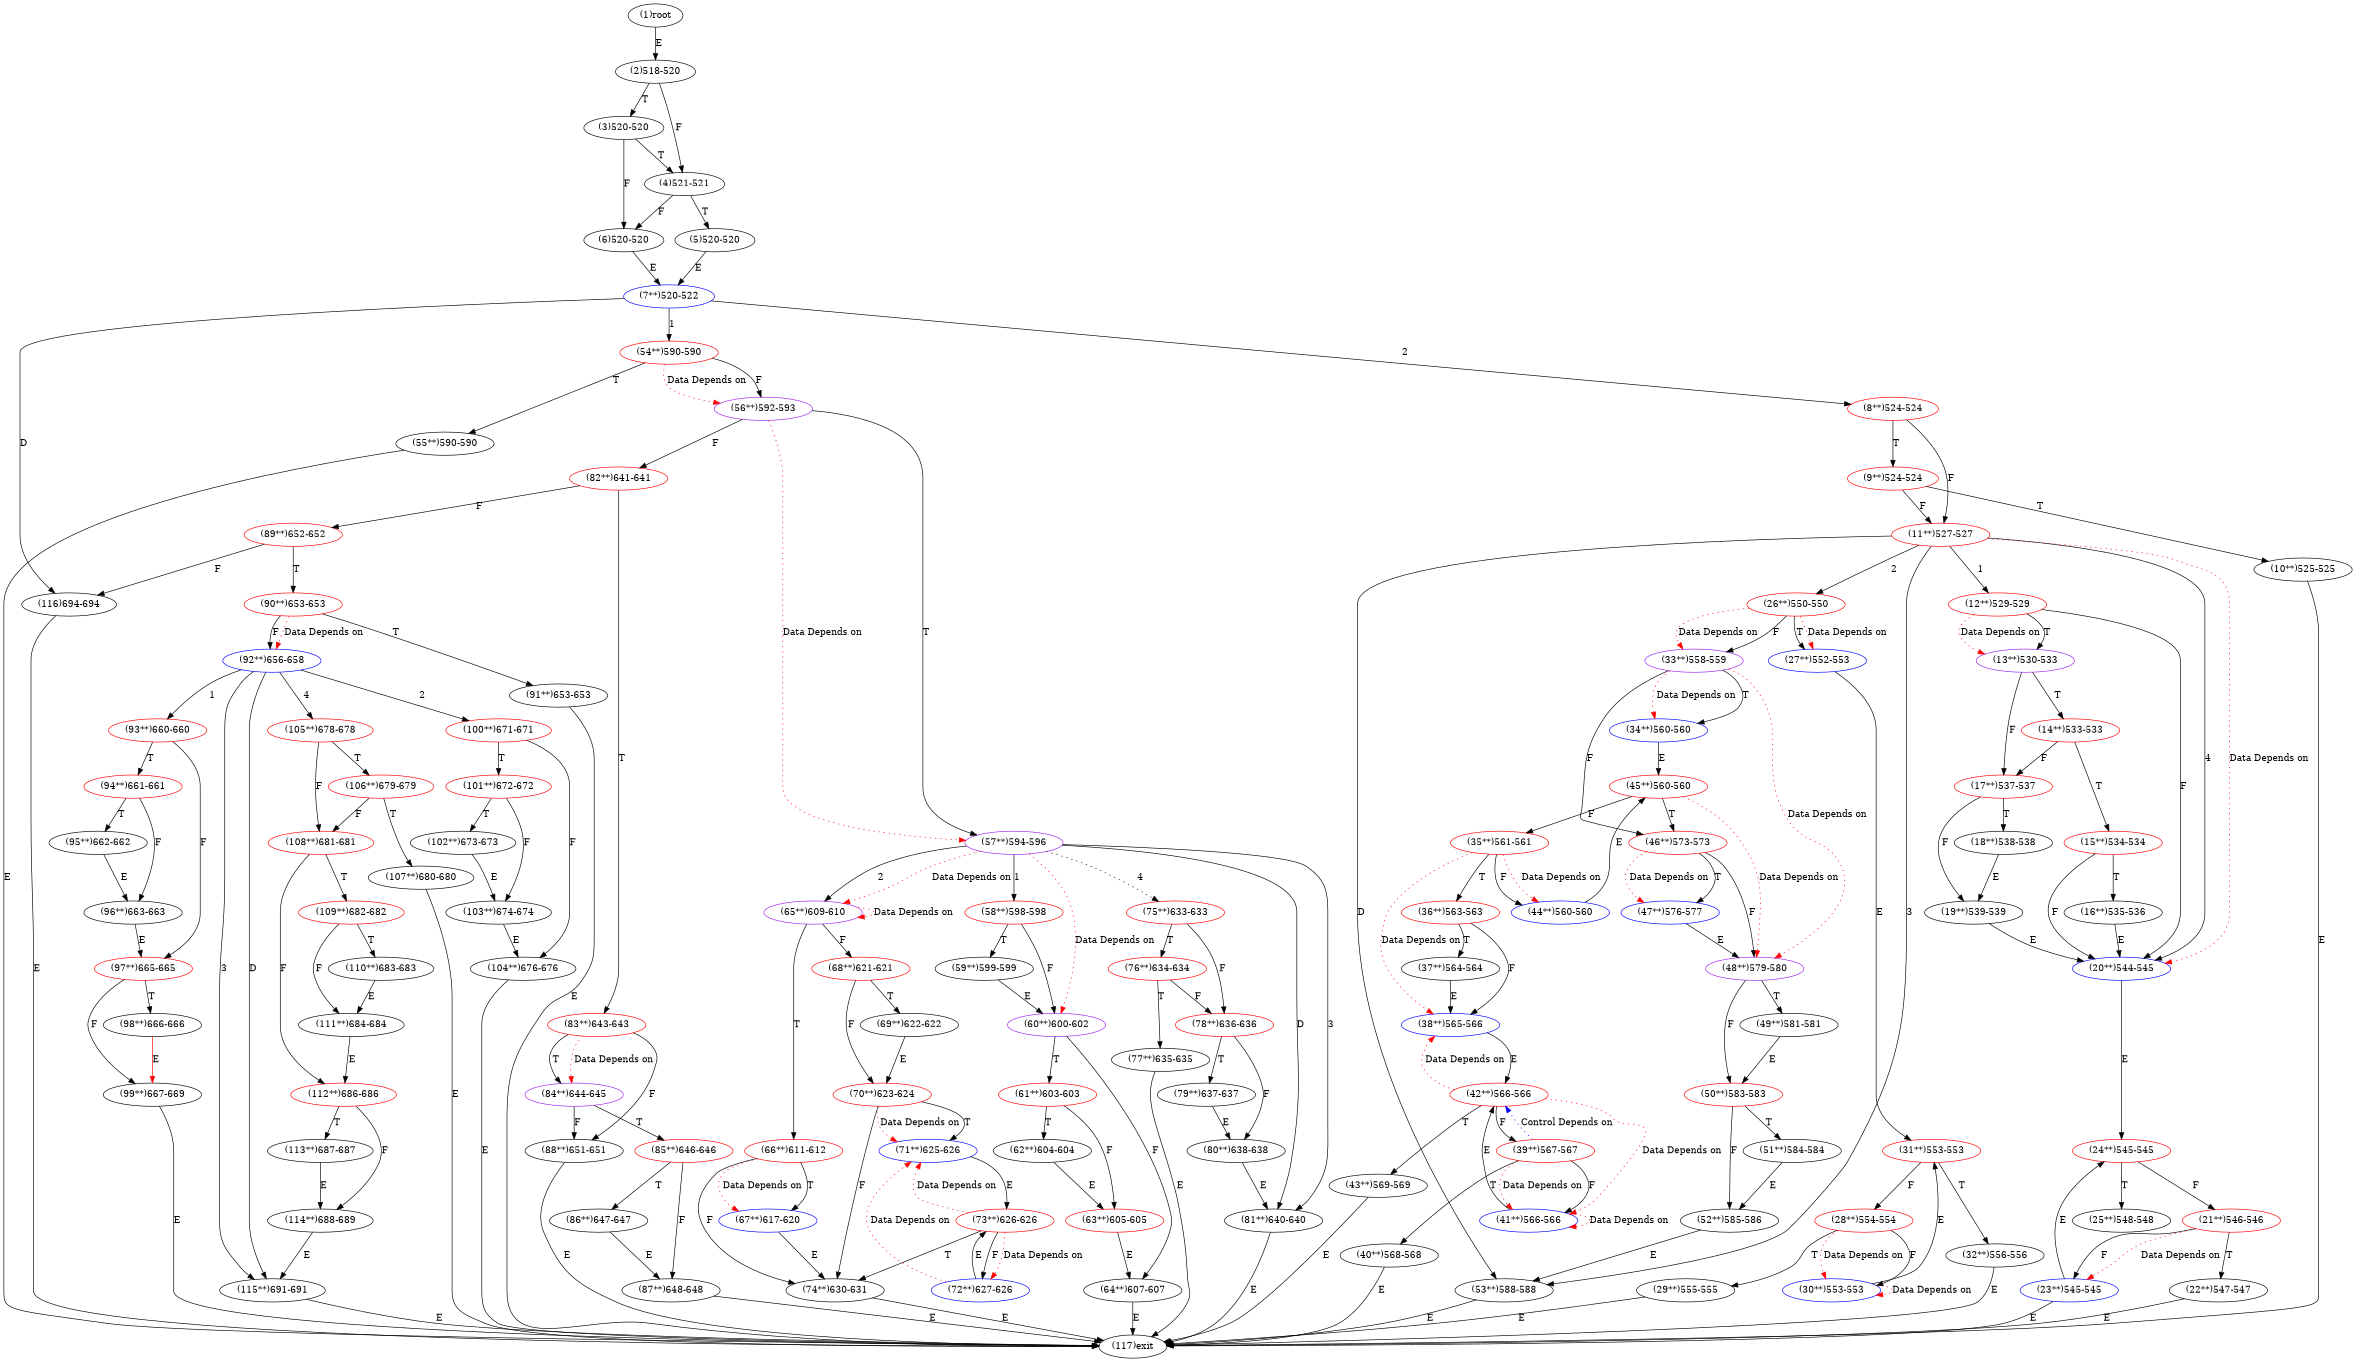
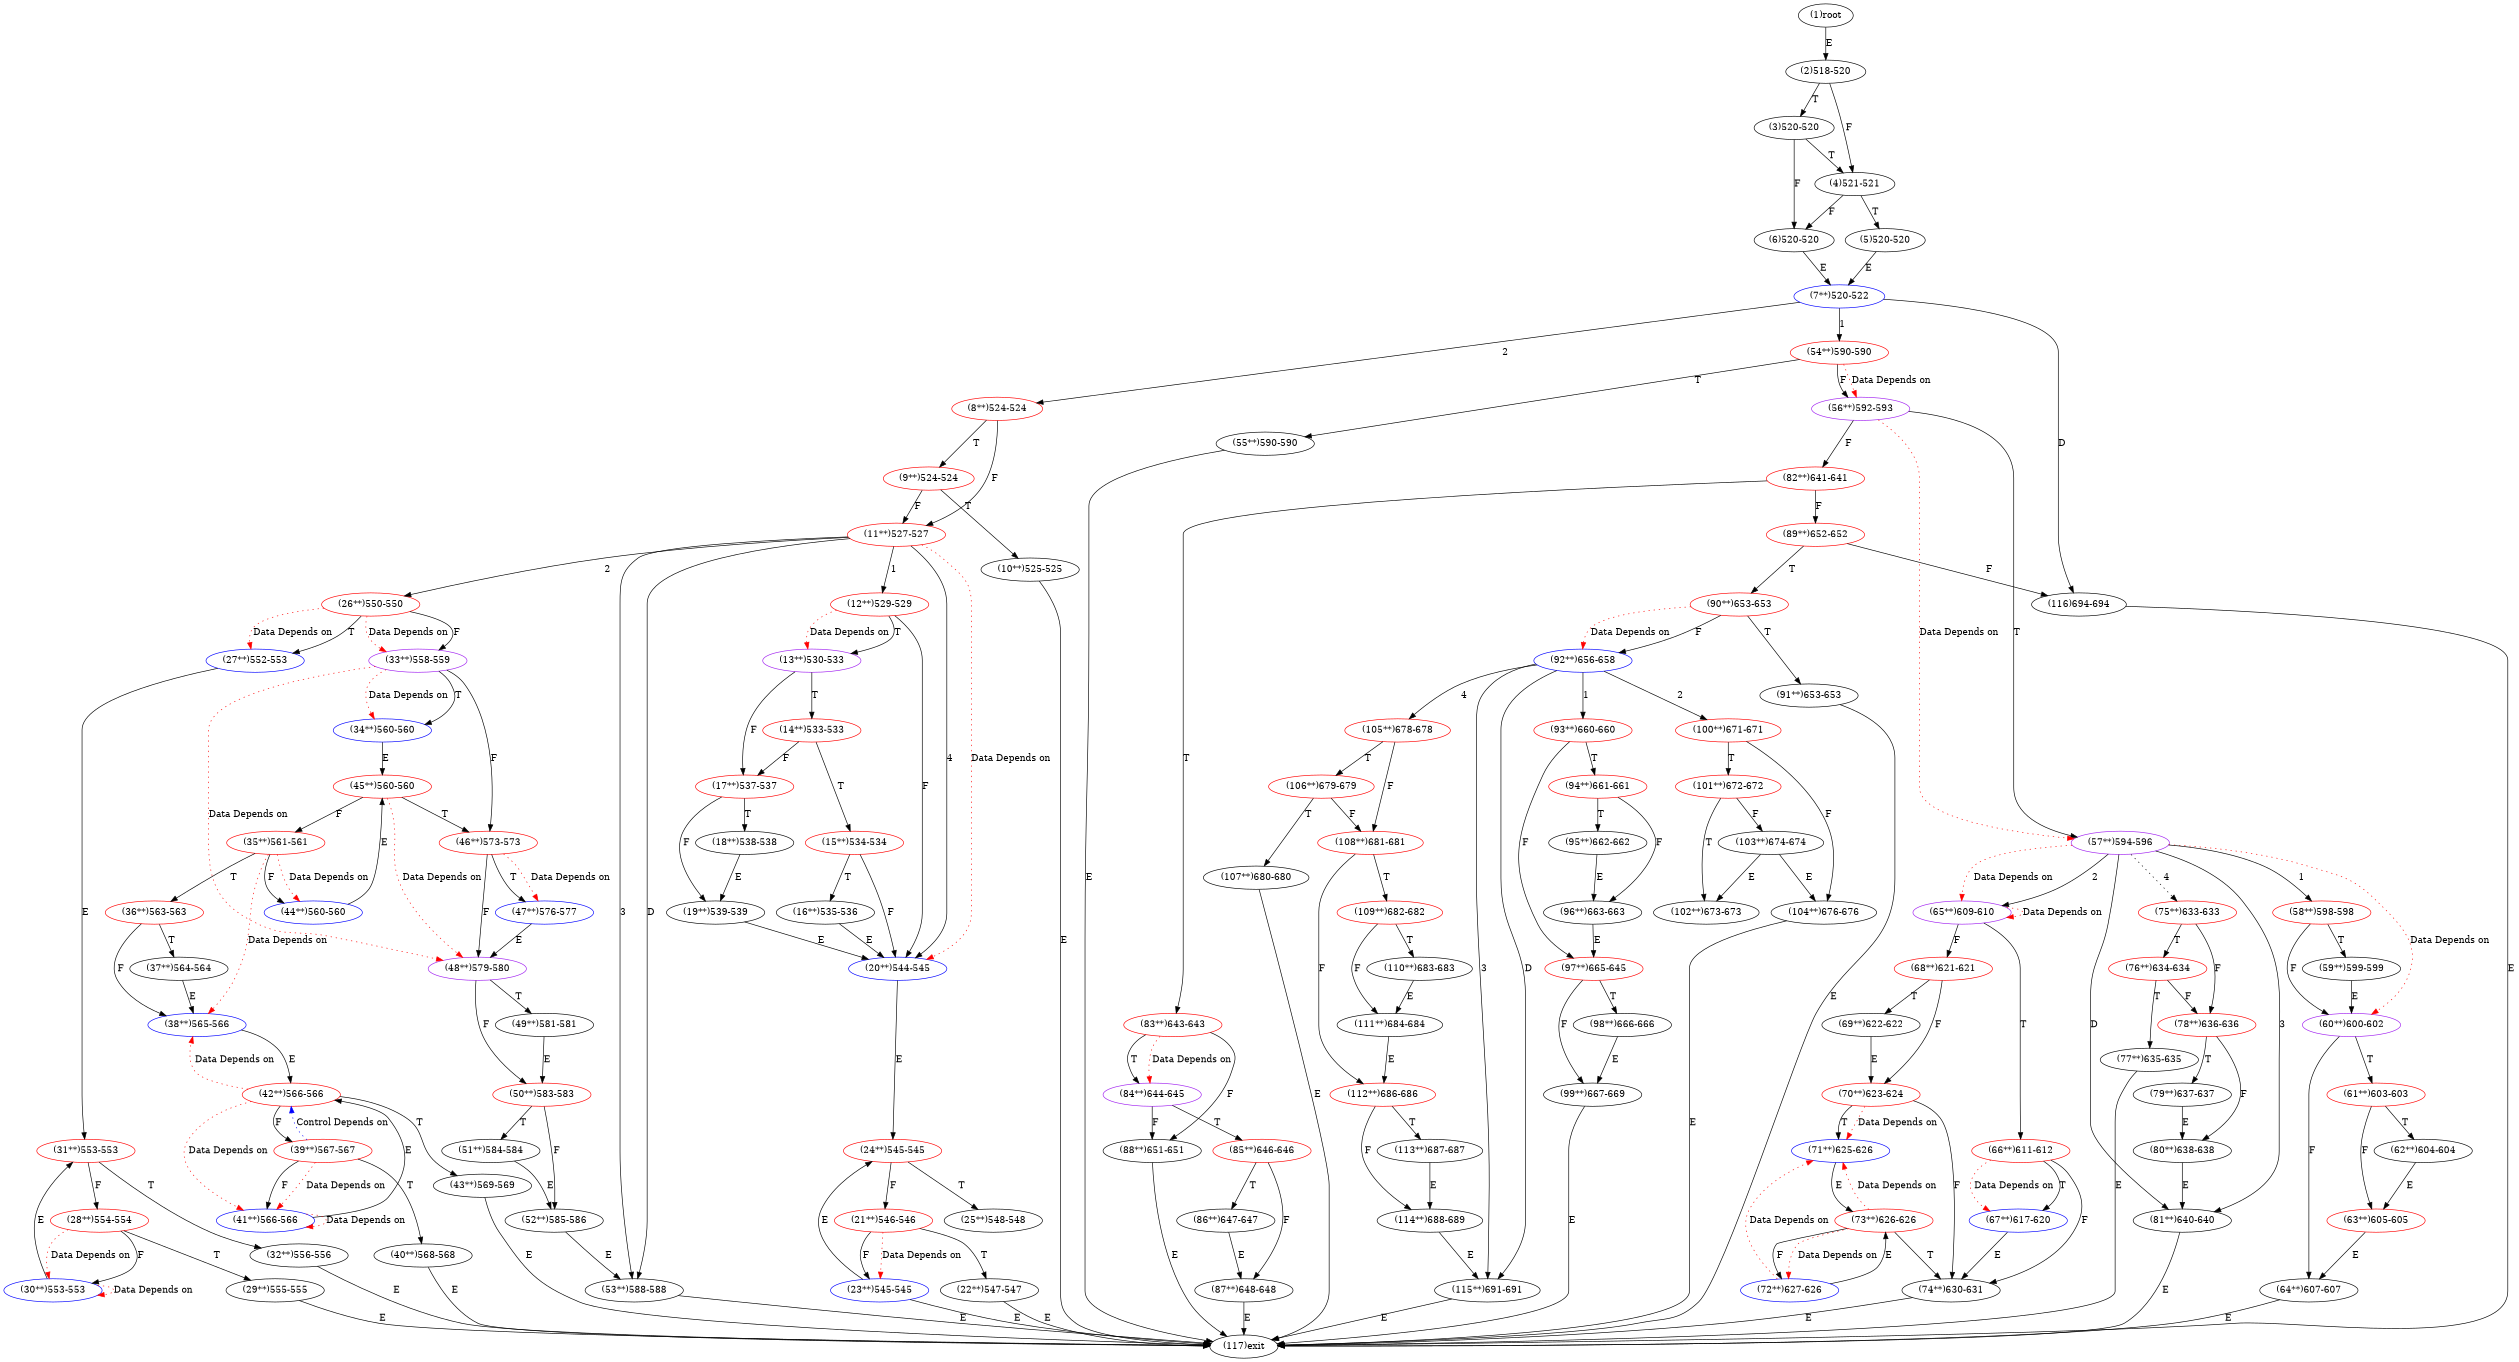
  digraph {
    n1 [label="(1)root"]
    n2 [label="(2)518-520"]
    n3 [label="(3)520-520"]
    n4 [label="(4)521-521"]
    n5 [label="(6)520-520"]
    n6 [label="(5)520-520"]
    n7 [color=blue label="(7**)520-522"]
    n8 [color=red label="(8**)524-524"]
    n9 [color=red label="(54**)590-590"]
    n10 [label="(116)694-694"]
    n11 [color=red label="(9**)524-524"]
    n12 [color=red label="(11**)527-527"]
    n13 [label="(55**)590-590"]
    n14 [color=purple label="(56**)592-593"]
    n15 [label="(117)exit"]
    n16 [label="(10**)525-525"]
    n17 [color=red label="(12**)529-529"]
    n18 [color=blue label="(20**)544-545"]
    n19 [color=red label="(26**)550-550"]
    n20 [label="(53**)588-588"]
    n21 [color=purple label="(13**)530-533"]
    n22 [color=red label="(24**)545-545"]
    n23 [color=blue label="(27**)552-553"]
    n24 [color=purple label="(33**)558-559"]
    n25 [color=red label="(14**)533-533"]
    n26 [color=red label="(17**)537-537"]
    n27 [color=red label="(15**)534-534"]
    n28 [label="(19**)539-539"]
    n29 [label="(18**)538-538"]
    n30 [label="(16**)535-536"]
    n31 [color=red label="(21**)546-546"]
    n32 [color=blue label="(23**)545-545"]
    n33 [label="(22**)547-547"]
    n34 [label="(25**)548-548"]
    n35 [color=red label="(31**)553-553"]
    n36 [color=red label="(28**)554-554"]
    n37 [label="(32**)556-556"]
    n38 [color=blue label="(34**)560-560"]
    n39 [color=red label="(46**)573-573"]
    n40 [color=purple label="(48**)579-580"]
    n41 [label="(29**)555-555"]
    n42 [color=blue label="(30**)553-553"]
    n43 [color=red label="(45**)560-560"]
    n44 [color=red label="(35**)561-561"]
    n45 [color=blue label="(38**)565-566"]
    n46 [color=red label="(36**)563-563"]
    n47 [color=blue label="(44**)560-560"]
    n48 [color=red label="(42**)566-566"]
    n49 [label="(37**)564-564"]
    n50 [color=blue label="(47**)576-577"]
    n51 [color=red label="(50**)583-583"]
    n52 [label="(49**)581-581"]
    n53 [color=red label="(39**)567-567"]
    n54 [color=blue label="(41**)566-566"]
    n55 [label="(43**)569-569"]
    n56 [label="(40**)568-568"]
    n57 [label="(51**)584-584"]
    n58 [label="(52**)585-586"]
    n59 [color=purple label="(57**)594-596"]
    n60 [color=red label="(82**)641-641"]
    n61 [label="(59**)599-599"]
    n62 [color=purple label="(60**)600-602"]
    n63 [label="(64**)607-607"]
    n64 [color=red label="(61**)603-603"]
    n65 [color=red label="(58**)598-598"]
    n66 [color=purple label="(65**)609-610"]
    n67 [color=red label="(75**)633-633"]
    n68 [label="(81**)640-640"]
    n69 [color=red label="(68**)621-621"]
    n70 [color=red label="(66**)611-612"]
    n71 [color=red label="(76**)634-634"]
    n72 [color=red label="(78**)636-636"]
    n73 [color=red label="(83**)643-643"]
    n74 [color=red label="(89**)652-652"]
    n75 [color=red label="(63**)605-605"]
    n76 [label="(62**)604-604"]
    n77 [label="(69**)622-622"]
    n78 [color=red label="(70**)623-624"]
    n79 [color=blue label="(71**)625-626"]
    n80 [label="(74**)630-631"]
    n81 [color=red label="(73**)626-626"]
    n82 [color=blue label="(72**)627-626"]
    n83 [color=blue label="(67**)617-620"]
    n84 [label="(77**)635-635"]
    n85 [label="(79**)637-637"]
    n86 [label="(80**)638-638"]
    n87 [color=red label="(85**)646-646"]
    n88 [label="(87**)648-648"]
    n89 [label="(86**)647-647"]
    n90 [color=purple label="(84**)644-645"]
    n91 [label="(88**)651-651"]
    n92 [color=red label="(90**)653-653"]
    n93 [color=red label="(93**)660-660"]
    n94 [color=red label="(94**)661-661"]
-   n95 [color=red label="(97**)665-665"]
+   n95 [color=red label="(97**)665-645"]
    n96 [label="(95**)662-662"]
    n97 [label="(96**)663-663"]
    n98 [label="(98**)666-666"]
    n99 [label="(99**)667-669"]
    n100 [color=blue label="(92**)656-658"]
    n101 [color=red label="(100**)671-671"]
    n102 [color=red label="(105**)678-678"]
    n103 [label="(115**)691-691"]
    n104 [label="(104**)676-676"]
    n105 [color=red label="(101**)672-672"]
    n106 [color=red label="(108**)681-681"]
    n107 [color=red label="(106**)679-679"]
    n108 [label="(91**)653-653"]
    n109 [label="(102**)673-673"]
    n110 [label="(103**)674-674"]
    n111 [label="(110**)683-683"]
    n112 [label="(111**)684-684"]
    n113 [color=red label="(112**)686-686"]
    n114 [label="(114**)688-689"]
    n115 [label="(113**)687-687"]
    n116 [color=red label="(109**)682-682"]
    n117 [label="(107**)680-680"]
    n1 -> n2 [label=E]
    n2 -> n3 [label=T]
    n2 -> n4 [label=F]
    n3 -> n4 [label=T]
    n3 -> n5 [label=F]
    n4 -> n5 [label=F]
    n4 -> n6 [label=T]
    n5 -> n7 [label=E]
    n6 -> n7 [label=E]
    n7 -> n8 [label=2]
    n7 -> n9 [label=1]
    n7 -> n10 [label=D]
    n8 -> n11 [label=T]
    n8 -> n12 [label=F]
    n9 -> n13 [label=T]
    n9 -> n14 [label=F]
    n9 -> n14 [color=red label="Data Depends on" style=dotted]
    n10 -> n15 [label=E]
    n11 -> n12 [label=F]
    n11 -> n16 [label=T]
    n12 -> n17 [label=1]
    n12 -> n18 [label=4]
    n12 -> n18 [color=red label="Data Depends on" style=dotted]
    n12 -> n19 [label=2]
    n12 -> n20 [label=3]
    n12 -> n20 [label=D]
    n13 -> n15 [label=E]
    n14 -> n59 [label=T]
    n14 -> n59 [color=red label="Data Depends on" style=dotted]
    n14 -> n60 [label=F]
    n16 -> n15 [label=E]
    n17 -> n18 [label=F]
    n17 -> n21 [label=T]
    n17 -> n21 [color=red label="Data Depends on" style=dotted]
    n18 -> n22 [label=E]
    n19 -> n23 [label=T]
    n19 -> n23 [color=red label="Data Depends on" style=dotted]
    n19 -> n24 [label=F]
    n19 -> n24 [color=red label="Data Depends on" style=dotted]
    n20 -> n15 [label=E]
    n21 -> n25 [label=T]
    n21 -> n26 [label=F]
    n22 -> n31 [label=F]
    n22 -> n34 [label=T]
    n23 -> n35 [label=E]
    n24 -> n38 [label=T]
    n24 -> n38 [color=red label="Data Depends on" style=dotted]
    n24 -> n39 [label=F]
    n24 -> n40 [color=red label="Data Depends on" style=dotted]
    n25 -> n26 [label=F]
    n25 -> n27 [label=T]
    n26 -> n28 [label=F]
    n26 -> n29 [label=T]
    n27 -> n18 [label=F]
    n27 -> n30 [label=T]
    n28 -> n18 [label=E]
    n29 -> n28 [label=E]
    n30 -> n18 [label=E]
    n31 -> n32 [label=F]
    n31 -> n32 [color=red label="Data Depends on" style=dotted]
    n31 -> n33 [label=T]
    n32 -> n15 [label=E]
    n32 -> n22 [label=E]
    n33 -> n15 [label=E]
    n35 -> n36 [label=F]
    n35 -> n37 [label=T]
    n36 -> n41 [label=T]
    n36 -> n42 [label=F]
    n36 -> n42 [color=red label="Data Depends on" style=dotted]
    n37 -> n15 [label=E]
    n38 -> n43 [label=E]
    n39 -> n40 [label=F]
    n39 -> n50 [label=T]
    n39 -> n50 [color=red label="Data Depends on" style=dotted]
    n40 -> n51 [label=F]
    n40 -> n52 [label=T]
    n41 -> n15 [label=E]
    n42 -> n35 [label=E]
    n42 -> n42 [color=red label="Data Depends on" style=dotted]
    n43 -> n39 [label=T]
    n43 -> n40 [color=red label="Data Depends on" style=dotted]
    n43 -> n44 [label=F]
    n44 -> n45 [color=red label="Data Depends on" style=dotted]
    n44 -> n46 [label=T]
    n44 -> n47 [label=F]
    n44 -> n47 [color=red label="Data Depends on" style=dotted]
    n45 -> n48 [label=E]
    n46 -> n45 [label=F]
    n46 -> n49 [label=T]
    n47 -> n43 [label=E]
    n48 -> n45 [color=red label="Data Depends on" style=dotted]
    n48 -> n53 [label=F]
    n48 -> n54 [color=red label="Data Depends on" style=dotted]
    n48 -> n55 [label=T]
    n49 -> n45 [label=E]
    n50 -> n40 [label=E]
    n51 -> n57 [label=T]
    n51 -> n58 [label=F]
    n52 -> n51 [label=E]
    n53 -> n48 [color=blue label="Control Depends on" style=dotted]
    n53 -> n54 [label=F]
    n53 -> n54 [color=red label="Data Depends on" style=dotted]
    n53 -> n56 [label=T]
    n54 -> n48 [label=E]
    n54 -> n54 [color=red label="Data Depends on" style=dotted]
    n55 -> n15 [label=E]
    n56 -> n15 [label=E]
    n57 -> n58 [label=E]
    n58 -> n20 [label=E]
    n59 -> n62 [color=red label="Data Depends on" style=dotted]
    n59 -> n65 [label=1]
    n59 -> n66 [label=2]
    n59 -> n66 [color=red label="Data Depends on" style=dotted]
    n59 -> n67 [label=4 style=dotted]
    n59 -> n68 [label=3]
    n59 -> n68 [label=D]
    n60 -> n73 [label=T]
    n60 -> n74 [label=F]
    n61 -> n62 [label=E]
    n62 -> n63 [label=F]
    n62 -> n64 [label=T]
    n63 -> n15 [label=E]
    n64 -> n75 [label=F]
    n64 -> n76 [label=T]
    n65 -> n61 [label=T]
    n65 -> n62 [label=F]
    n66 -> n66 [color=red label="Data Depends on" style=dotted]
    n66 -> n69 [label=F]
    n66 -> n70 [label=T]
    n67 -> n71 [label=T]
    n67 -> n72 [label=F]
    n68 -> n15 [label=E]
    n69 -> n77 [label=T]
    n69 -> n78 [label=F]
    n70 -> n80 [label=F]
    n70 -> n83 [label=T]
    n70 -> n83 [color=red label="Data Depends on" style=dotted]
    n71 -> n72 [label=F]
    n71 -> n84 [label=T]
    n72 -> n85 [label=T]
    n72 -> n86 [label=F]
    n73 -> n90 [label=T]
    n73 -> n90 [color=red label="Data Depends on" style=dotted]
    n73 -> n91 [label=F]
    n74 -> n10 [label=F]
    n74 -> n92 [label=T]
    n75 -> n63 [label=E]
    n76 -> n75 [label=E]
    n77 -> n78 [label=E]
    n78 -> n79 [label=T]
    n78 -> n79 [color=red label="Data Depends on" style=dotted]
    n78 -> n80 [label=F]
    n79 -> n81 [label=E]
    n80 -> n15 [label=E]
    n81 -> n79 [color=red label="Data Depends on" style=dotted]
    n81 -> n80 [label=T]
    n81 -> n82 [label=F]
    n81 -> n82 [color=red label="Data Depends on" style=dotted]
    n82 -> n79 [color=red label="Data Depends on" style=dotted]
    n82 -> n81 [label=E]
    n83 -> n80 [label=E]
    n84 -> n15 [label=E]
    n85 -> n86 [label=E]
    n86 -> n68 [label=E]
    n87 -> n88 [label=F]
    n87 -> n89 [label=T]
    n88 -> n15 [label=E]
    n89 -> n88 [label=E]
    n90 -> n87 [label=T]
    n90 -> n91 [label=F]
    n91 -> n15 [label=E]
    n92 -> n100 [label=F]
    n92 -> n100 [color=red label="Data Depends on" style=dotted]
    n92 -> n108 [label=T]
    n93 -> n94 [label=T]
    n93 -> n95 [label=F]
    n94 -> n96 [label=T]
    n94 -> n97 [label=F]
    n95 -> n98 [label=T]
    n95 -> n99 [label=F]
    n96 -> n97 [label=E]
    n97 -> n95 [label=E]
-   n98 -> n99 [label=E color=red]
+   n98 -> n99 [label=E]
    n99 -> n15 [label=E]
    n100 -> n93 [label=1]
    n100 -> n101 [label=2]
    n100 -> n102 [label=4]
    n100 -> n103 [label=3]
    n100 -> n103 [label=D]
    n101 -> n104 [label=F]
    n101 -> n105 [label=T]
    n102 -> n106 [label=F]
    n102 -> n107 [label=T]
    n103 -> n15 [label=E]
    n104 -> n15 [label=E]
    n105 -> n109 [label=T]
    n105 -> n110 [label=F]
    n106 -> n113 [label=F]
    n106 -> n116 [label=T]
    n107 -> n106 [label=F]
    n107 -> n117 [label=T]
    n108 -> n15 [label=E]
-   n109 -> n110 [label=E]
+   n110 -> n109 [label=E]
    n110 -> n104 [label=E]
    n111 -> n112 [label=E]
    n112 -> n113 [label=E]
    n113 -> n114 [label=F]
    n113 -> n115 [label=T]
    n114 -> n103 [label=E]
    n115 -> n114 [label=E]
    n116 -> n111 [label=T]
    n116 -> n112 [label=F]
    n117 -> n15 [label=E]
  }
